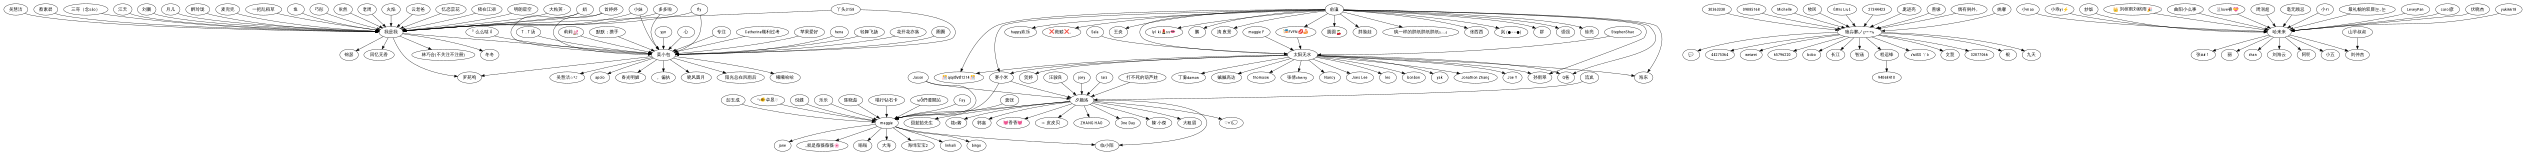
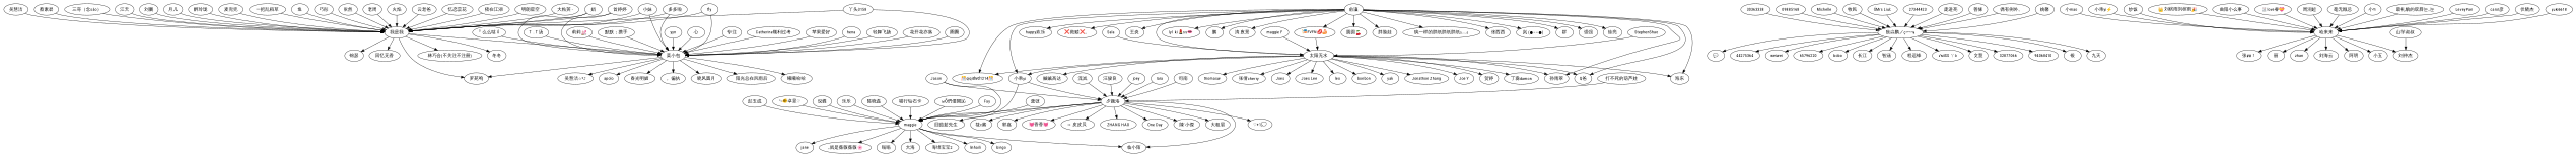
  strict digraph {
    fontname="Roboto Condensed"
    node [fontname="Roboto Condensed"]
    edge [fontname="Roboto Condensed"]
    "花开花亦落"
    "菜小包"
    "罗苑鸣"
    "晓风圆月"
    "阳光总在风雨后"
    "曦曦哈哈"
    "吴慧洁☆*♪"
    apolo
    "春光明媚"
    "。偏执"
    "俞瀛"
    "强强"
    "徐亮"
    "🎏EVEN💋🍰"
    "happy欢乐"
    "❌救赎❌。"
    "王炎"
    "太阳无水"
    "孙雨翠"
    "lyl  ki💄ss👄"
    "鹏"
-   "赛小米"
+   "赛小米" [label="小乖yi"]
    "清.夜景"
    "圆圆🍒"
    "胖脸娃"
    "疯一样的胖纸胖纸胖纸≥﹏≤"
    "张西西"
    "Q爸"
    "岚 (●––●)"
    "海东"
    "🎊qiqiಠ౪ಠ1214🎊"
    "群"
    "Joes Lee"
    leo
    bonbon
    yak
    "Jonathon Zhang"
    "Joe Y"
    "贺婷"
    "丁淼damon"
    "贼贼高达"
    thomasw
    "张倩cherry"
-   Nancy
+   Nancy [label=Joes]
    "夕颜洛"
    maggie
    "♡+1💭"
    "囧茹茹先生"
    "筱c酱"
    "临小陌"
    "郭嘉"
    "💓香香💓"
    " 皮皮贝 "
    "ZHANG HAO"
    "One Day"
    "陳˙小傑"
    "大粗眉"
    linhaili
    bingo
    jane
    "_就是薇薇薇薇🌸"
    "嗡嗡"
    "大海"
    "海绵宝宝2"
    "刘鹏"
    "我是我"
    "林巧合(不关注不注册)"
    "冬冬"
    "锦瑟"
    "回忆无香"
    30363338
    "狼尛鹏ノç²º¹³¼"
    "💬"
    44275364
    weiwei
    65796220
    bobo
    "长江"
    "智涵"
    "程远锋"
    "√мīSS ㄚò"
    "文慧"
    32877066
    94068410
    "银"
    "九天"
    "小mao"
    "哈来来"
    "张##！"
    "丽"
    zhan
    "刘仲杰"
    "刘海云"
    "阿明"
    "小五"
    StephenShao
    "圈圈"
    "流岚"
    "小乖yi⚡️"
    n100 [label=09885168]
    "月儿"
    "醉玲珑"
    "龚弢"
    "彭玉成"
    Michelle
    "°•🐠卓昱♡"
    Sala
    "麦兜兜"
    "maggie F"
    "炒饭"
    "牧民"
    "Mrs Liu"
    "一把乱稻草"
    "汪骏良"
    "鱼"
    joey
    "丫头3158"
    "山芋叔叔"
    "👑 刘槟雨刘槟雨🎉"
    27344423
    "倪蝶"
    "巧彤"
    "庞进亮"
    "善缘"
    " 么么哒 "
    "娟"
    "偶有例外。"
    "乐乐"
    "依然"
    "姚馨"
    "陈晓磊"
    "老周"
    "T  . T 汤"
    "首婷婷"
    lara
    "火焰"
    "曲阳小么事"
    "莉莉💒"
    "喵行钻石卡"
+   "司南"
    "ωǒ們偠開訫"
    "默默；携手"
    "🐰love睿💝"
    Fay
    "小妹"
    "周润超"
    "毫无顾忌"
    Jason
    "云老爸"
    "打不死的葫芦娃"
    "小Yi"
    "忆恋昙花"
    "猪在江湖"
    "多多啦"
    yyn
    "最礼貌的双唇눈_눈"
    LeveyPan
    "carol彦"
    "心"
    "明朗星空"
    "伏晓杰"
    "大粘荚 -"
    yuki6618
    fly
    n165 [label="吴慧洁"]
    "蔡素碧"
    "三哥（念sào）"
    "专注"
    "江天"
    "Catherine顺利过考"
    "苹果爱好"
    hena
    "轻舞飞扬"
    "花开花亦落" -> "菜小包"
    "菜小包" -> "罗苑鸣"
    "菜小包" -> "晓风圆月"
    "菜小包" -> "阳光总在风雨后"
    "菜小包" -> "曦曦哈哈"
    "菜小包" -> "吴慧洁☆*♪"
    "菜小包" -> apolo
    "菜小包" -> "春光明媚"
    "菜小包" -> "。偏执"
    "俞瀛" -> "强强"
    "俞瀛" -> "徐亮"
    "俞瀛" -> "🎏EVEN💋🍰"
    "俞瀛" -> "happy欢乐"
    "俞瀛" -> "❌救赎❌。"
    "俞瀛" -> "王炎"
    "俞瀛" -> "太阳无水"
    "俞瀛" -> "孙雨翠"
    "俞瀛" -> "lyl  ki💄ss👄"
    "俞瀛" -> "鹏"
    "俞瀛" -> "赛小米"
    "俞瀛" -> "清.夜景"
    "俞瀛" -> "圆圆🍒"
    "俞瀛" -> "胖脸娃"
    "俞瀛" -> "疯一样的胖纸胖纸胖纸≥﹏≤"
    "俞瀛" -> "张西西"
    "俞瀛" -> "Q爸"
    "俞瀛" -> "岚 (●––●)"
    "俞瀛" -> "海东"
    "俞瀛" -> "🎊qiqiಠ౪ಠ1214🎊"
    "俞瀛" -> "群"
    "🎏EVEN💋🍰" -> "太阳无水"
    "太阳无水" -> "孙雨翠"
    "太阳无水" -> "赛小米"
    "太阳无水" -> "Q爸"
    "太阳无水" -> "海东"
    "太阳无水" -> "🎊qiqiಠ౪ಠ1214🎊"
    "太阳无水" -> "Joes Lee"
    "太阳无水" -> leo
    "太阳无水" -> bonbon
    "太阳无水" -> yak
    "太阳无水" -> "Jonathon Zhang"
    "太阳无水" -> "Joe Y"
    "太阳无水" -> "贺婷"
    "太阳无水" -> "丁淼damon"
    "太阳无水" -> "贼贼高达"
    "太阳无水" -> thomasw
    "太阳无水" -> "张倩cherry"
    "太阳无水" -> Nancy
    "赛小米" -> "夕颜洛"
    "赛小米" -> maggie
    "夕颜洛" -> maggie
    "夕颜洛" -> "♡+1💭"
    "夕颜洛" -> "囧茹茹先生"
    "夕颜洛" -> "筱c酱"
    "夕颜洛" -> "临小陌"
    "夕颜洛" -> "郭嘉"
    "夕颜洛" -> "💓香香💓"
    "夕颜洛" -> " 皮皮贝 "
    "夕颜洛" -> "ZHANG HAO"
    "夕颜洛" -> "One Day"
    "夕颜洛" -> "陳˙小傑"
    "夕颜洛" -> "大粗眉"
    maggie -> "临小陌"
    maggie -> linhaili
    maggie -> bingo
    maggie -> jane
    maggie -> "_就是薇薇薇薇🌸"
    maggie -> "嗡嗡"
    maggie -> "大海"
    maggie -> "海绵宝宝2"
    "刘鹏" -> "我是我"
    "我是我" -> "菜小包"
    "我是我" -> "罗苑鸣"
    "我是我" -> "林巧合(不关注不注册)"
    "我是我" -> "冬冬"
    "我是我" -> "锦瑟"
    "我是我" -> "回忆无香"
    30363338 -> "狼尛鹏ノç²º¹³¼"
    "狼尛鹏ノç²º¹³¼" -> "💬"
    "狼尛鹏ノç²º¹³¼" -> 44275364
    "狼尛鹏ノç²º¹³¼" -> weiwei
    "狼尛鹏ノç²º¹³¼" -> 65796220
    "狼尛鹏ノç²º¹³¼" -> bobo
    "狼尛鹏ノç²º¹³¼" -> "长江"
    "狼尛鹏ノç²º¹³¼" -> "智涵"
    "狼尛鹏ノç²º¹³¼" -> "程远锋"
    "狼尛鹏ノç²º¹³¼" -> "√мīSS ㄚò"
    "狼尛鹏ノç²º¹³¼" -> "文慧"
    "狼尛鹏ノç²º¹³¼" -> 32877066
-   "程远锋" -> 94068410
+   "狼尛鹏ノç²º¹³¼" -> 94068410
    "狼尛鹏ノç²º¹³¼" -> "银"
    "狼尛鹏ノç²º¹³¼" -> "九天"
    "小mao" -> "哈来来"
    "哈来来" -> "张##！"
    "哈来来" -> "丽"
    "哈来来" -> zhan
    "哈来来" -> "刘仲杰"
    "哈来来" -> "刘海云"
    "哈来来" -> "阿明"
    "哈来来" -> "小五"
    StephenShao -> "太阳无水"
    "圈圈" -> "菜小包"
    "流岚" -> "夕颜洛"
    "小乖yi⚡️" -> "哈来来"
    n100 -> "狼尛鹏ノç²º¹³¼"
    "月儿" -> "我是我"
    "醉玲珑" -> "我是我"
    "龚弢" -> maggie
    "彭玉成" -> maggie
    Michelle -> "狼尛鹏ノç²º¹³¼"
    "°•🐠卓昱♡" -> maggie
    Sala -> "太阳无水"
    "麦兜兜" -> "我是我"
    "maggie F" -> "太阳无水"
    "炒饭" -> "哈来来"
    "牧民" -> "狼尛鹏ノç²º¹³¼"
    "Mrs Liu" -> "狼尛鹏ノç²º¹³¼"
    "一把乱稻草" -> "我是我"
    "汪骏良" -> "夕颜洛"
    "鱼" -> "我是我"
    joey -> "夕颜洛"
    "丫头3158" -> "菜小包"
    "丫头3158" -> "我是我"
    "山芋叔叔" -> "刘仲杰"
    "👑 刘槟雨刘槟雨🎉" -> "哈来来"
    27344423 -> "狼尛鹏ノç²º¹³¼"
    "倪蝶" -> maggie
    "巧彤" -> "我是我"
    "庞进亮" -> "狼尛鹏ノç²º¹³¼"
    "善缘" -> "狼尛鹏ノç²º¹³¼"
    " 么么哒 " -> "菜小包"
    "娟" -> "菜小包"
    "娟" -> "我是我"
    "偶有例外。" -> "狼尛鹏ノç²º¹³¼"
    "乐乐" -> maggie
    "依然" -> "我是我"
    "姚馨" -> "狼尛鹏ノç²º¹³¼"
    "陈晓磊" -> maggie
    "老周" -> "我是我"
    "T  . T 汤" -> "菜小包"
    "首婷婷" -> "菜小包"
    "首婷婷" -> "我是我"
    lara -> "夕颜洛"
    "火焰" -> "我是我"
    "曲阳小么事" -> "哈来来"
    "莉莉💒" -> "菜小包"
    "喵行钻石卡" -> maggie
+   "司南" -> "夕颜洛"
    "ωǒ們偠開訫" -> maggie
    "默默；携手" -> "菜小包"
    "🐰love睿💝" -> "哈来来"
    Fay -> maggie
    "小妹" -> "菜小包"
    "小妹" -> "我是我"
    "周润超" -> "哈来来"
    "毫无顾忌" -> "哈来来"
    Jason -> "夕颜洛"
    Jason -> maggie
    "云老爸" -> "我是我"
    "打不死的葫芦娃" -> "夕颜洛"
    "小Yi" -> "哈来来"
    "忆恋昙花" -> "我是我"
    "猪在江湖" -> "我是我"
    "多多啦" -> "菜小包"
    "多多啦" -> "我是我"
    yyn -> "菜小包"
    "最礼貌的双唇눈_눈" -> "哈来来"
    LeveyPan -> "哈来来"
    "carol彦" -> "哈来来"
    "心" -> "菜小包"
    "明朗星空" -> "我是我"
    "伏晓杰" -> "哈来来"
    "大粘荚 -" -> "我是我"
    yuki6618 -> "哈来来"
    fly -> "菜小包"
    fly -> "我是我"
    n165 -> "我是我"
    "蔡素碧" -> "我是我"
    "三哥（念sào）" -> "我是我"
    "专注" -> "菜小包"
    "江天" -> "我是我"
    "Catherine顺利过考" -> "菜小包"
    "苹果爱好" -> "菜小包"
    hena -> "菜小包"
    "轻舞飞扬" -> "菜小包"
  }
